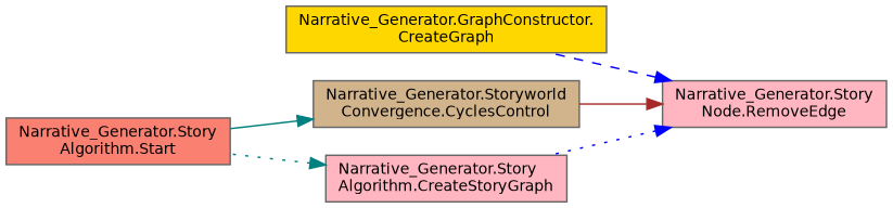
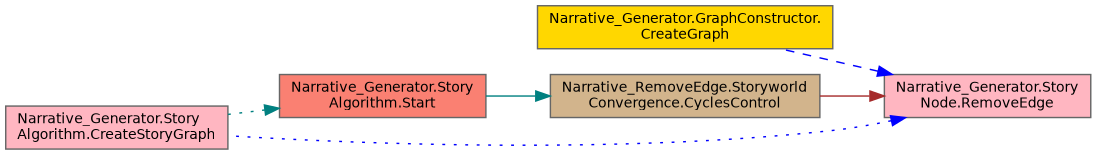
  digraph {
    rankdir=RL
    node [color=grey40 fillcolor=lightpink fontname=Helvetica fontsize=10 shape=box style=filled]
    edge [color=blue dir=back fontname=Helvetica fontsize=10 labelfontname=Helvetica labelfontsize=10 style=solid]
    n1 [color=gray40 fontcolor=black height=0.2 label="Narrative_Generator.Story\lNode.RemoveEdge" width=0.4]
    n2 [fillcolor=gold height=0.2 label="Narrative_Generator.GraphСonstructor.\lCreateGraph" width=0.4]
-   n3 [fillcolor=tan height=0.2 label="Narrative_Generator.Storyworld\lConvergence.CyclesControl" width=0.4]
+   n3 [fillcolor=tan height=0.2 label="Narrative_RemoveEdge.Storyworld\lConvergence.CyclesControl" width=0.4]
    n4 [height=0.2 label="Narrative_Generator.Story\lAlgorithm.CreateStoryGraph" width=0.4]
    n5 [fillcolor=salmon height=0.2 label="Narrative_Generator.Story\lAlgorithm.Start" width=0.4]
    n1 -> n2 [style=dashed]
    n1 -> n3 [color=brown]
    n1 -> n4 [style=dotted]
    n3 -> n5 [color=teal]
-   n4 -> n5 [color=teal style=dotted]
+   n5 -> n4 [color=teal style=dotted]
  }
